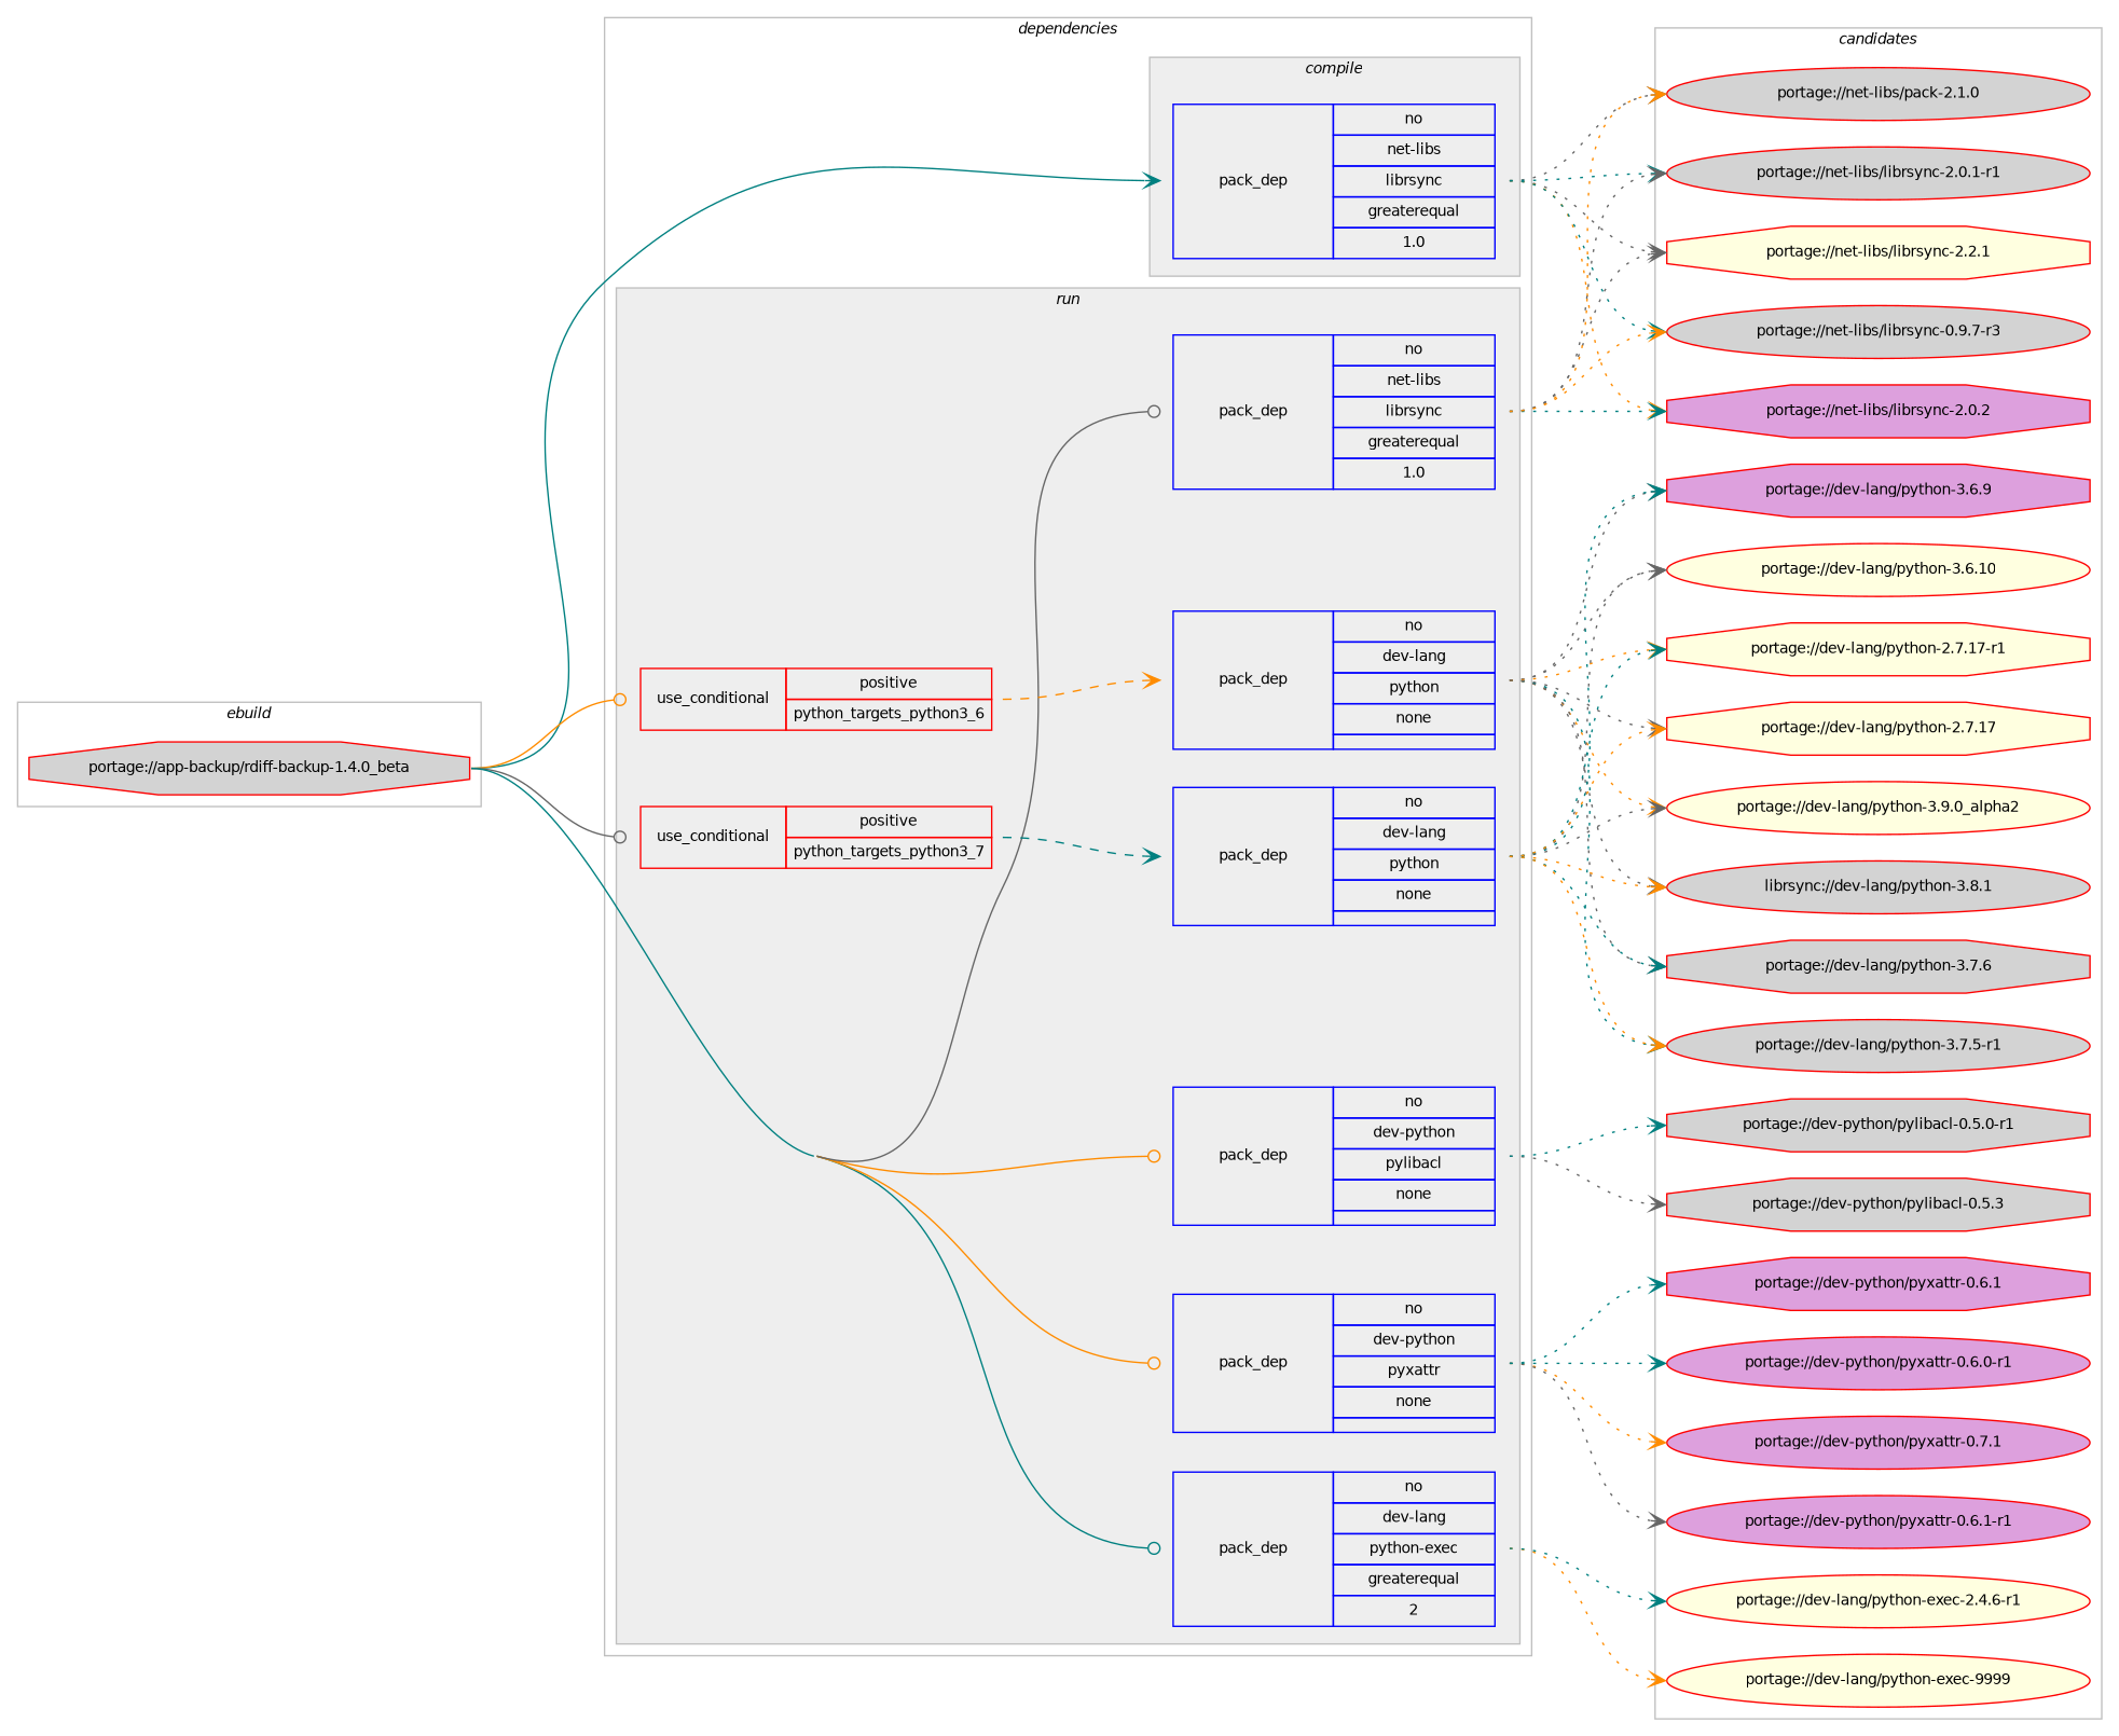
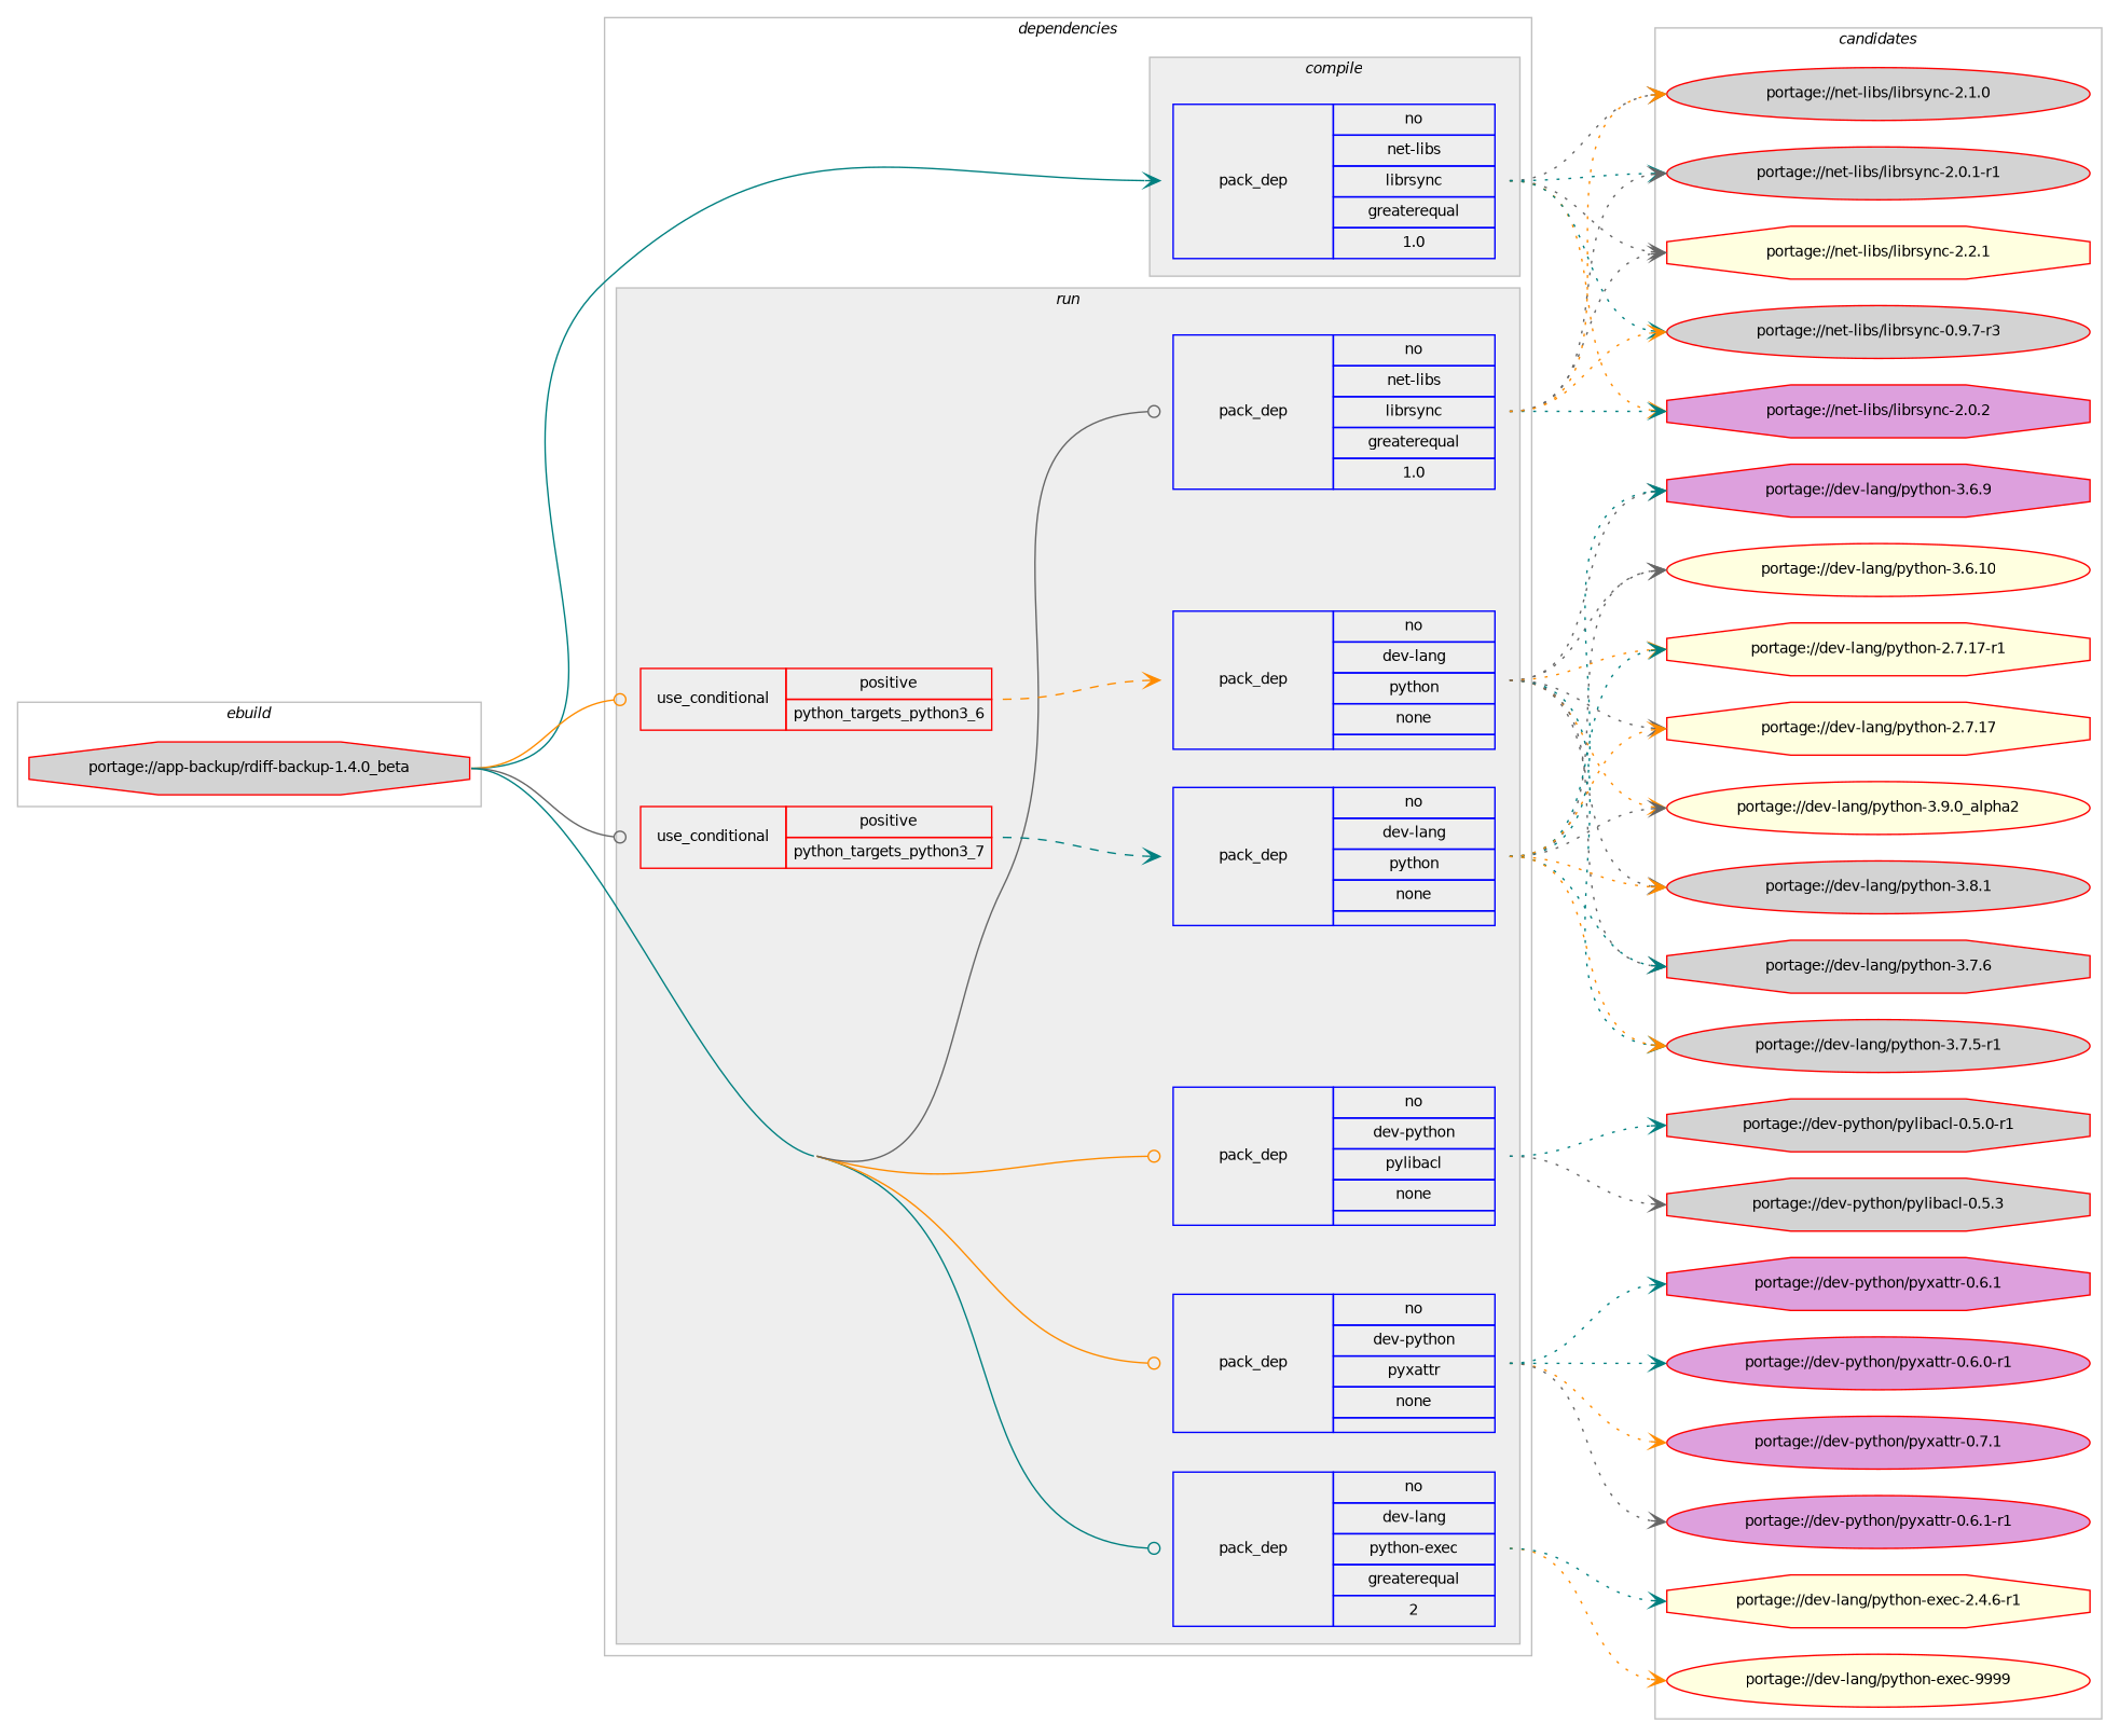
  digraph {
    compound=true
    concentrate=true
    fontname=Helvetica
    fontsize=10
    newrank=true
    rankdir=LR
    ranksep=1.5
    node [color=red fontname=Helvetica fontsize=10 shape=ellipse style=filled]
    edge [arrowhead=vee color=gray40 headport=w style=dotted tailport=e weight=100]
    n1 [fillcolor=lightgrey label="portage://app-backup/rdiff-backup-1.4.0_beta" shape=octagon width=4]
    n2 [color=blue label=<<TABLE BORDER="0" CELLBORDER="1" CELLSPACING="0" CELLPADDING="4" WIDTH="220"><TR><TD ROWSPAN="6" CELLPADDING="30">pack_dep</TD></TR><TR><TD WIDTH="110">no</TD></TR><TR><TD>net-libs</TD></TR><TR><TD>librsync</TD></TR><TR><TD>greaterequal</TD></TR><TR><TD>1.0</TD></TR></TABLE>> shape=none style=""]
    n3 [color=blue label=<<TABLE BORDER="0" CELLBORDER="1" CELLSPACING="0" CELLPADDING="4" WIDTH="220"><TR><TD ROWSPAN="6" CELLPADDING="30">pack_dep</TD></TR><TR><TD WIDTH="110">no</TD></TR><TR><TD>dev-lang</TD></TR><TR><TD>python</TD></TR><TR><TD>none</TD></TR><TR><TD></TD></TR></TABLE>> shape=none style=""]
    n4 [label=<<TABLE BORDER="0" CELLBORDER="1" CELLSPACING="0" CELLPADDING="4"><TR><TD ROWSPAN="3" CELLPADDING="10">use_conditional</TD></TR><TR><TD>positive</TD></TR><TR><TD>python_targets_python3_6</TD></TR></TABLE>> shape=none style=""]
    n5 [color=blue label=<<TABLE BORDER="0" CELLBORDER="1" CELLSPACING="0" CELLPADDING="4" WIDTH="220"><TR><TD ROWSPAN="6" CELLPADDING="30">pack_dep</TD></TR><TR><TD WIDTH="110">no</TD></TR><TR><TD>dev-lang</TD></TR><TR><TD>python</TD></TR><TR><TD>none</TD></TR><TR><TD></TD></TR></TABLE>> shape=none style=""]
    n6 [label=<<TABLE BORDER="0" CELLBORDER="1" CELLSPACING="0" CELLPADDING="4"><TR><TD ROWSPAN="3" CELLPADDING="10">use_conditional</TD></TR><TR><TD>positive</TD></TR><TR><TD>python_targets_python3_7</TD></TR></TABLE>> shape=none style=""]
    n7 [color=blue label=<<TABLE BORDER="0" CELLBORDER="1" CELLSPACING="0" CELLPADDING="4" WIDTH="220"><TR><TD ROWSPAN="6" CELLPADDING="30">pack_dep</TD></TR><TR><TD WIDTH="110">no</TD></TR><TR><TD>dev-lang</TD></TR><TR><TD>python-exec</TD></TR><TR><TD>greaterequal</TD></TR><TR><TD>2</TD></TR></TABLE>> shape=none style=""]
    n8 [color=blue label=<<TABLE BORDER="0" CELLBORDER="1" CELLSPACING="0" CELLPADDING="4" WIDTH="220"><TR><TD ROWSPAN="6" CELLPADDING="30">pack_dep</TD></TR><TR><TD WIDTH="110">no</TD></TR><TR><TD>dev-python</TD></TR><TR><TD>pylibacl</TD></TR><TR><TD>none</TD></TR><TR><TD></TD></TR></TABLE>> shape=none style=""]
    n9 [color=blue label=<<TABLE BORDER="0" CELLBORDER="1" CELLSPACING="0" CELLPADDING="4" WIDTH="220"><TR><TD ROWSPAN="6" CELLPADDING="30">pack_dep</TD></TR><TR><TD WIDTH="110">no</TD></TR><TR><TD>dev-python</TD></TR><TR><TD>pyxattr</TD></TR><TR><TD>none</TD></TR><TR><TD></TD></TR></TABLE>> shape=none style=""]
    n10 [color=blue label=<<TABLE BORDER="0" CELLBORDER="1" CELLSPACING="0" CELLPADDING="4" WIDTH="220"><TR><TD ROWSPAN="6" CELLPADDING="30">pack_dep</TD></TR><TR><TD WIDTH="110">no</TD></TR><TR><TD>net-libs</TD></TR><TR><TD>librsync</TD></TR><TR><TD>greaterequal</TD></TR><TR><TD>1.0</TD></TR></TABLE>> shape=none style=""]
    n11 [fillcolor=lightyellow label="portage://net-libs/librsync-2.2.1" shape=octagon width=4]
-   n12 [fillcolor=lightgrey label="portage://net-libs/pack-2.1.0" width=4]
+   n12 [fillcolor=lightgrey label="portage://net-libs/librsync-2.1.0" width=4]
    n13 [fillcolor=plum label="portage://net-libs/librsync-2.0.2" shape=octagon width=4]
    n14 [fillcolor=lightgrey label="portage://net-libs/librsync-2.0.1-r1" width=4]
    n15 [fillcolor=lightgrey label="portage://net-libs/librsync-0.9.7-r3" width=4]
    n16 [fillcolor=lightyellow label="portage://dev-lang/python-3.9.0_alpha2" width=4]
-   n17 [fillcolor=lightgrey label="librsync://dev-lang/python-3.8.1" width=4]
+   n17 [fillcolor=lightgrey label="portage://dev-lang/python-3.8.1" width=4]
    n18 [fillcolor=lightgrey label="portage://dev-lang/python-3.7.6" shape=octagon width=4]
    n19 [fillcolor=lightgrey label="portage://dev-lang/python-3.7.5-r1" width=4]
    n20 [fillcolor=plum label="portage://dev-lang/python-3.6.9" shape=octagon width=4]
    n21 [fillcolor=lightyellow label="portage://dev-lang/python-3.6.10" width=4]
    n22 [fillcolor=lightyellow label="portage://dev-lang/python-2.7.17-r1" shape=octagon width=4]
    n23 [fillcolor=lightyellow label="portage://dev-lang/python-2.7.17" shape=octagon width=4]
    n24 [fillcolor=lightyellow label="portage://dev-lang/python-exec-9999" width=4]
-   n25 [fillcolor=lightyellow label="portage://dev-lang/python-exec-2.4.6-r1" width=4]
+   n25 [fillcolor=lightyellow label="portage://dev-lang/python-exec-2.4.6-r1" shape=octagon width=4]
    n26 [fillcolor=lightgrey label="portage://dev-python/pylibacl-0.5.3" shape=octagon width=4]
    n27 [fillcolor=lightgrey label="portage://dev-python/pylibacl-0.5.0-r1" shape=octagon width=4]
    n28 [fillcolor=plum label="portage://dev-python/pyxattr-0.7.1" width=4]
    n29 [fillcolor=plum label="portage://dev-python/pyxattr-0.6.1-r1" width=4]
    n30 [fillcolor=plum label="portage://dev-python/pyxattr-0.6.1" shape=octagon width=4]
    n31 [fillcolor=plum label="portage://dev-python/pyxattr-0.6.0-r1" width=4]
    subgraph cluster_1 {
      color=gray
      label=<<i>dependencies</i>>
      subgraph cluster_2 {
        color=gray
        fillcolor="#eeeeee"
        label=<<i>compile</i>>
        style=filled
        subgraph sub_3 {
          color=gray
          fillcolor="#eeeeee"
          label=<<i>compile</i>>
          style=filled
          n2
        }
      }
      subgraph cluster_4 {
        color=gray
        fillcolor="#eeeeee"
        label=<<i>compile and run</i>>
        style=filled
      }
      subgraph cluster_5 {
        color=gray
        fillcolor="#eeeeee"
        label=<<i>run</i>>
        style=filled
        subgraph sub_6 {
          color=gray
          fillcolor="#eeeeee"
          label=<<i>run</i>>
          style=filled
          n4
          subgraph sub_7 {
            color=gray
            fillcolor="#eeeeee"
            label=<<i>run</i>>
            style=filled
            n3
          }
        }
        subgraph sub_8 {
          color=gray
          fillcolor="#eeeeee"
          label=<<i>run</i>>
          style=filled
          n6
          subgraph sub_9 {
            color=gray
            fillcolor="#eeeeee"
            label=<<i>run</i>>
            style=filled
            n5
          }
        }
        subgraph sub_10 {
          color=gray
          fillcolor="#eeeeee"
          label=<<i>run</i>>
          style=filled
          n7
        }
        subgraph sub_11 {
          color=gray
          fillcolor="#eeeeee"
          label=<<i>run</i>>
          style=filled
          n8
        }
        subgraph sub_12 {
          color=gray
          fillcolor="#eeeeee"
          label=<<i>run</i>>
          style=filled
          n9
        }
        subgraph sub_13 {
          color=gray
          fillcolor="#eeeeee"
          label=<<i>run</i>>
          style=filled
          n10
        }
      }
    }
    subgraph cluster_14 {
      color=gray
      label=<<i>ebuild</i>>
      n1
    }
    subgraph cluster_15 {
      color=gray
      label=<<i>candidates</i>>
      rank=same
      subgraph sub_16 {
        color=black
        label=<<i>candidates</i>>
        nodesep=1
        rank=same
        n11
        n12
        n13
        n14
        n15
      }
      subgraph sub_17 {
        color=black
        label=<<i>candidates</i>>
        nodesep=1
        rank=same
        n16
        n17
        n18
        n19
        n20
        n21
        n22
        n23
      }
      subgraph sub_18 {
        color=black
        label=<<i>candidates</i>>
        nodesep=1
        rank=same
        n16
        n17
        n18
        n19
        n20
        n21
        n22
        n23
      }
      subgraph sub_19 {
        color=black
        label=<<i>candidates</i>>
        nodesep=1
        rank=same
        n24
        n25
      }
      subgraph sub_20 {
        color=black
        label=<<i>candidates</i>>
        nodesep=1
        rank=same
        n26
        n27
      }
      subgraph sub_21 {
        color=black
        label=<<i>candidates</i>>
        nodesep=1
        rank=same
        n28
        n29
        n30
        n31
      }
      subgraph sub_22 {
        color=black
        label=<<i>candidates</i>>
        nodesep=1
        rank=same
        n11
        n12
        n13
        n14
        n15
      }
    }
    n1 -> n2 [color=teal style=solid weight=20]
    n1 -> n4 [arrowhead=odot color=darkorange style=solid weight=20]
    n1 -> n6 [arrowhead=odot style=solid weight=20]
    n1 -> n7 [arrowhead=odot color=teal style=solid weight=20]
    n1 -> n8 [arrowhead=odot color=darkorange style=solid weight=20]
    n1 -> n9 [arrowhead=odot color=darkorange style=solid weight=20]
    n1 -> n10 [arrowhead=odot style=solid weight=20]
    n2 -> n11
    n2 -> n12
    n2 -> n13 [color=darkorange]
    n2 -> n14 [color=teal]
    n2 -> n15 [color=teal]
    n3 -> n16 [color=darkorange]
    n3 -> n17
    n3 -> n18
    n3 -> n19 [color=teal]
    n3 -> n20
    n3 -> n21
    n3 -> n22 [color=darkorange]
    n3 -> n23
    n4 -> n3 [color=darkorange style=dashed weight=20]
    n5 -> n16
    n5 -> n17 [color=darkorange]
    n5 -> n18 [color=teal]
    n5 -> n19 [color=darkorange]
    n5 -> n20 [color=teal]
    n5 -> n21
    n5 -> n22 [color=teal]
    n5 -> n23 [color=darkorange]
    n6 -> n5 [color=teal style=dashed weight=20]
    n7 -> n24 [color=darkorange]
    n7 -> n25 [color=teal]
    n8 -> n26
    n8 -> n27 [color=teal]
    n9 -> n28 [color=darkorange]
    n9 -> n29
    n9 -> n30 [color=teal]
    n9 -> n31 [color=teal]
    n10 -> n11
    n10 -> n12 [color=darkorange]
    n10 -> n13 [color=teal]
    n10 -> n14
    n10 -> n15 [color=darkorange]
  }
